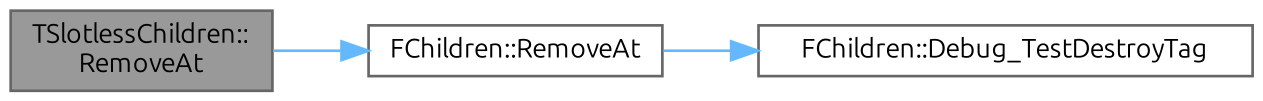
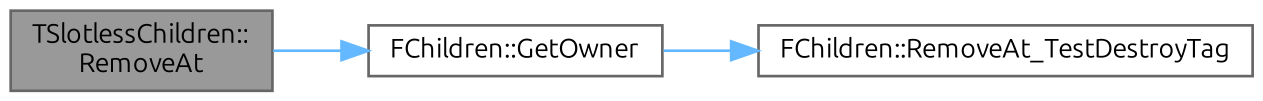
  digraph {
    fontname=Ubuntu
    rankdir=LR
    node [color=grey40 fillcolor=white fontname=Ubuntu fontsize=10 shape=box style=filled]
    edge [color=steelblue1 fontname=Ubuntu fontsize=10 labelfontname=Helvetica labelfontsize=10 style=solid]
    n1 [color=gray40 fillcolor=grey60 fontcolor=black height=0.2 label="TSlotlessChildren::\lRemoveAt" width=0.4]
-   n2 [height=0.2 label="FChildren::RemoveAt" width=0.4]
-   n3 [height=0.2 label="FChildren::Debug_TestDestroyTag" width=0.4]
+   n2 [height=0.2 label="FChildren::GetOwner" width=0.4]
+   n3 [height=0.2 label="FChildren::RemoveAt_TestDestroyTag" width=0.4]
    n1 -> n2
    n2 -> n3
  }
